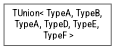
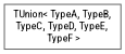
  digraph {
    rankdir=LR
    fontname="Roboto Condensed"
-   n1 [color=grey40 fillcolor=white fontname="Roboto Condensed" fontsize=10 height=0.2 label="TUnion\< TypeA, TypeB,\l TypeA, TypeD, TypeE,\l TypeF \>" shape=box style=filled width=0.4]
+   n1 [color=grey40 fillcolor=white fontname="Roboto Condensed" fontsize=10 height=0.2 label="TUnion\< TypeA, TypeB,\l TypeC, TypeD, TypeE,\l TypeF \>" shape=box style=filled width=0.4]
  }
